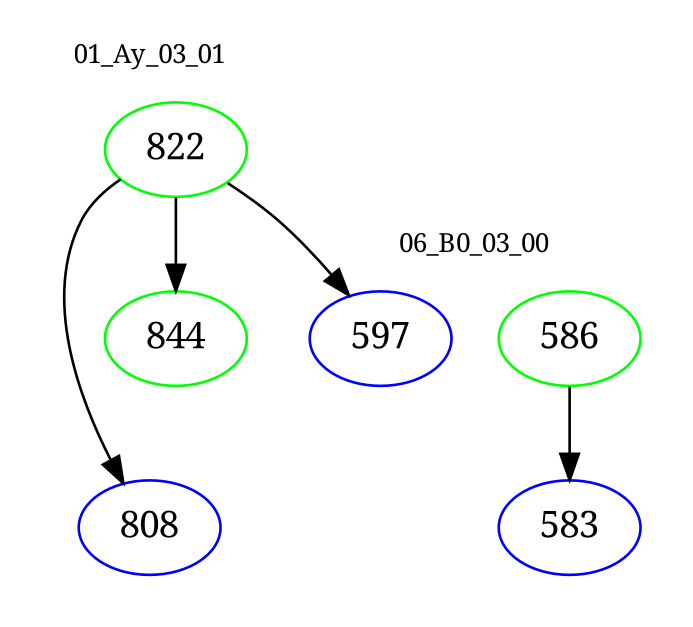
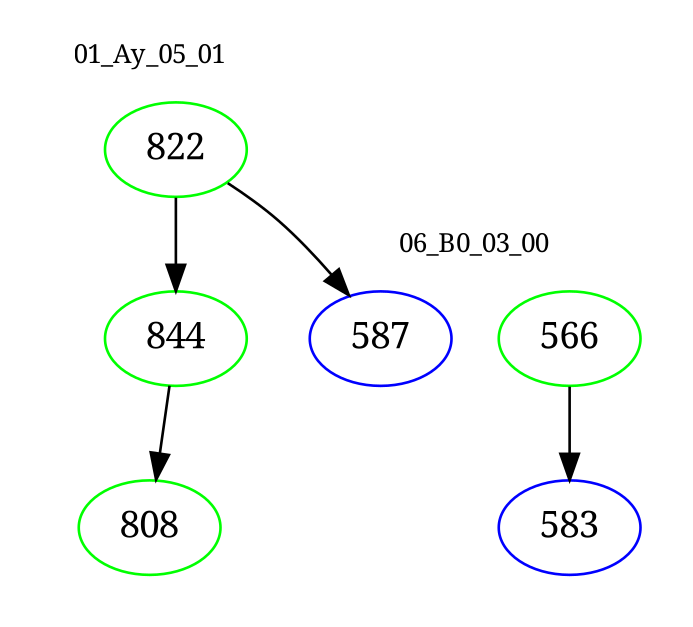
  digraph {
    fontname="Noto Serif"
    node [color=green fontname="Noto Serif"]
    edge [color=black fontname="Noto Serif"]
    n1 [label=822]
-   n2 [color=blue label=808]
+   n2 [label=808]
    n3 [label=844]
-   n4 [label=586]
+   n4 [label=566]
    n5 [color=blue label=583]
-   n6 [color=blue label=597]
+   n6 [color=blue label=587]
    subgraph cluster_1 {
      color=white
      fontsize=10
-     label="01_Ay_03_01"
+     label="01_Ay_05_01"
      n1
      n2
      n3
    }
    subgraph cluster_2 {
      color=white
      fontsize=10
      label="06_B0_03_00"
      n4
      n5
      n6
    }
-   n1 -> n2
+   n3 -> n2
    n1 -> n3
    n1 -> n6
    n4 -> n5
  }
